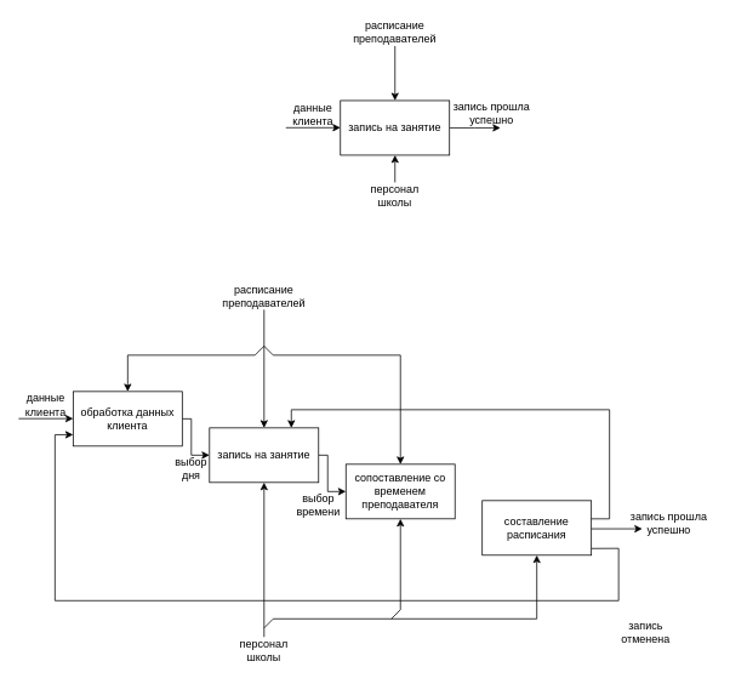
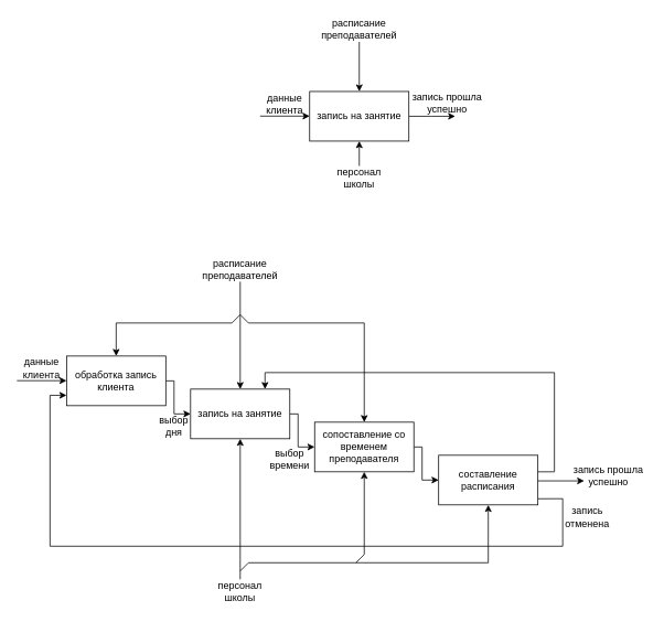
  <mxCell id="0" />
  <mxCell id="1" parent="0" />
  <mxCell id="2" style="edgeStyle=orthogonalEdgeStyle;rounded=0;orthogonalLoop=1;jettySize=auto;html=1;exitX=1;exitY=0.5;exitDx=0;exitDy=0;" edge="1" parent="1" source="3"><mxGeometry relative="1" as="geometry"><mxPoint x="550" y="140" as="targetPoint" /></mxGeometry></mxCell>
  <mxCell id="3" value="запись на занятие" style="rounded=0;whiteSpace=wrap;html=1;" vertex="1" parent="1"><mxGeometry x="374" y="110" width="120" height="60" as="geometry" /></mxCell>
  <mxCell id="4" value="" style="endArrow=classic;html=1;rounded=0;entryX=0.5;entryY=0;entryDx=0;entryDy=0;" edge="1" parent="1" target="3"><mxGeometry width="50" height="50" relative="1" as="geometry"><mxPoint x="434" y="50" as="sourcePoint" /><mxPoint x="440" y="50" as="targetPoint" /></mxGeometry></mxCell>
  <mxCell id="5" value="" style="endArrow=classic;html=1;rounded=0;" edge="1" parent="1"><mxGeometry width="50" height="50" relative="1" as="geometry"><mxPoint x="314" y="139.78" as="sourcePoint" /><mxPoint x="374" y="139.78" as="targetPoint" /></mxGeometry></mxCell>
  <mxCell id="6" value="" style="endArrow=classic;html=1;rounded=0;entryX=0.5;entryY=1;entryDx=0;entryDy=0;" edge="1" parent="1" target="3"><mxGeometry width="50" height="50" relative="1" as="geometry"><mxPoint x="434" y="200" as="sourcePoint" /><mxPoint x="450" y="180" as="targetPoint" /></mxGeometry></mxCell>
  <mxCell id="7" value="расписание преподавателей" style="text;html=1;strokeColor=none;fillColor=none;align=center;verticalAlign=middle;whiteSpace=wrap;rounded=0;" vertex="1" parent="1"><mxGeometry x="404" y="20" width="60" height="30" as="geometry" /></mxCell>
  <mxCell id="8" value="данные клиента" style="text;html=1;strokeColor=none;fillColor=none;align=center;verticalAlign=middle;whiteSpace=wrap;rounded=0;" vertex="1" parent="1"><mxGeometry x="314" y="110" width="60" height="30" as="geometry" /></mxCell>
  <mxCell id="9" value="запись прошла успешно" style="text;html=1;strokeColor=none;fillColor=none;align=center;verticalAlign=middle;whiteSpace=wrap;rounded=0;" vertex="1" parent="1"><mxGeometry x="495" y="109" width="91" height="30" as="geometry" /></mxCell>
  <mxCell id="10" value="персонал школы" style="text;html=1;strokeColor=none;fillColor=none;align=center;verticalAlign=middle;whiteSpace=wrap;rounded=0;" vertex="1" parent="1"><mxGeometry x="404" y="200" width="60" height="30" as="geometry" /></mxCell>
  <mxCell id="11" style="edgeStyle=orthogonalEdgeStyle;rounded=0;orthogonalLoop=1;jettySize=auto;html=1;entryX=0;entryY=0.5;entryDx=0;entryDy=0;" edge="1" parent="1" source="12" target="22"><mxGeometry relative="1" as="geometry"><Array as="points"><mxPoint x="360" y="500" /><mxPoint x="360" y="540" /></Array></mxGeometry></mxCell>
  <mxCell id="12" value="запись на занятие" style="rounded=0;whiteSpace=wrap;html=1;" vertex="1" parent="1"><mxGeometry x="230" y="470" width="120" height="60" as="geometry" /></mxCell>
  <mxCell id="13" value="" style="endArrow=classic;html=1;rounded=0;entryX=0.5;entryY=0;entryDx=0;entryDy=0;" edge="1" parent="1" target="12"><mxGeometry width="50" height="50" relative="1" as="geometry"><mxPoint x="290" y="340" as="sourcePoint" /><mxPoint x="296" y="340" as="targetPoint" /></mxGeometry></mxCell>
  <mxCell id="14" value="расписание преподавателей" style="text;html=1;strokeColor=none;fillColor=none;align=center;verticalAlign=middle;whiteSpace=wrap;rounded=0;" vertex="1" parent="1"><mxGeometry x="260" y="310" width="60" height="30" as="geometry" /></mxCell>
  <mxCell id="15" style="edgeStyle=orthogonalEdgeStyle;rounded=0;orthogonalLoop=1;jettySize=auto;html=1;entryX=0;entryY=0.5;entryDx=0;entryDy=0;" edge="1" parent="1" source="16" target="12"><mxGeometry relative="1" as="geometry"><Array as="points"><mxPoint x="210" y="460" /><mxPoint x="210" y="500" /></Array></mxGeometry></mxCell>
- <mxCell id="16" value="обработка данных клиента" style="rounded=0;whiteSpace=wrap;html=1;" vertex="1" parent="1"><mxGeometry x="80" y="430" width="120" height="60" as="geometry" /></mxCell>
+ <mxCell id="16" value="обработка запись клиента" style="rounded=0;whiteSpace=wrap;html=1;" vertex="1" parent="1"><mxGeometry x="80" y="430" width="120" height="60" as="geometry" /></mxCell>
  <mxCell id="17" value="" style="endArrow=classic;html=1;rounded=0;" edge="1" parent="1"><mxGeometry width="50" height="50" relative="1" as="geometry"><mxPoint y="459.78" as="sourcePoint" x="20" /><mxPoint x="80" y="459.78" as="targetPoint" /></mxGeometry></mxCell>
  <mxCell id="18" value="данные клиента" style="text;html=1;strokeColor=none;fillColor=none;align=center;verticalAlign=middle;whiteSpace=wrap;rounded=0;" vertex="1" parent="1"><mxGeometry y="430" width="60" height="30" as="geometry" x="20" /></mxCell>
  <mxCell id="19" value="выбор дня" style="text;html=1;strokeColor=none;fillColor=none;align=center;verticalAlign=middle;whiteSpace=wrap;rounded=0;" vertex="1" parent="1"><mxGeometry x="180" y="500" width="60" height="30" as="geometry" /></mxCell>
  <mxCell id="20" value="" style="endArrow=classic;html=1;rounded=0;entryX=0.5;entryY=0;entryDx=0;entryDy=0;" edge="1" parent="1" target="16"><mxGeometry width="50" height="50" relative="1" as="geometry"><mxPoint x="290" y="380" as="sourcePoint" /><mxPoint x="330" y="400" as="targetPoint" /><Array as="points"><mxPoint x="280" y="390" /><mxPoint x="140" y="390" /></Array></mxGeometry></mxCell>
+ <mxCell id="21" style="edgeStyle=orthogonalEdgeStyle;rounded=0;orthogonalLoop=1;jettySize=auto;html=1;entryX=0;entryY=0.5;entryDx=0;entryDy=0;" edge="1" parent="1" source="22" target="24"><mxGeometry relative="1" as="geometry"><Array as="points"><mxPoint x="510" y="540" /><mxPoint x="510" y="580" /></Array></mxGeometry></mxCell>
  <mxCell id="22" value="сопоставление со временем преподавателя" style="rounded=0;whiteSpace=wrap;html=1;" vertex="1" parent="1"><mxGeometry x="380" y="510" width="120" height="60" as="geometry" /></mxCell>
  <mxCell id="23" value="выбор времени" style="text;html=1;strokeColor=none;fillColor=none;align=center;verticalAlign=middle;whiteSpace=wrap;rounded=0;" vertex="1" parent="1"><mxGeometry x="320" y="540" width="60" height="30" as="geometry" /></mxCell>
  <mxCell id="24" value="составление расписания" style="rounded=0;whiteSpace=wrap;html=1;" vertex="1" parent="1"><mxGeometry x="530" y="550" width="120" height="60" as="geometry" /></mxCell>
  <mxCell id="25" style="edgeStyle=orthogonalEdgeStyle;rounded=0;orthogonalLoop=1;jettySize=auto;html=1;exitX=1;exitY=0.5;exitDx=0;exitDy=0;" edge="1" parent="1"><mxGeometry relative="1" as="geometry"><mxPoint x="706" y="581" as="targetPoint" /><mxPoint x="650" y="581" as="sourcePoint" /></mxGeometry></mxCell>
  <mxCell id="26" value="запись прошла успешно" style="text;html=1;strokeColor=none;fillColor=none;align=center;verticalAlign=middle;whiteSpace=wrap;rounded=0;" vertex="1" parent="1"><mxGeometry x="690" y="560" width="91" height="30" as="geometry" /></mxCell>
  <mxCell id="27" value="" style="endArrow=classic;html=1;rounded=0;entryX=0.5;entryY=0;entryDx=0;entryDy=0;" edge="1" parent="1" target="22"><mxGeometry width="50" height="50" relative="1" as="geometry"><mxPoint x="290" y="380" as="sourcePoint" /><mxPoint x="360" y="530" as="targetPoint" /><Array as="points"><mxPoint x="300" y="390" /><mxPoint x="440" y="390" /></Array></mxGeometry></mxCell>
  <mxCell id="28" value="" style="endArrow=classic;html=1;rounded=0;entryX=0.5;entryY=1;entryDx=0;entryDy=0;exitX=0.5;exitY=0;exitDx=0;exitDy=0;" edge="1" parent="1" source="29"><mxGeometry width="50" height="50" relative="1" as="geometry"><mxPoint x="290" y="560" as="sourcePoint" /><mxPoint x="290" y="530" as="targetPoint" /></mxGeometry></mxCell>
  <mxCell id="29" value="персонал школы" style="text;html=1;strokeColor=none;fillColor=none;align=center;verticalAlign=middle;whiteSpace=wrap;rounded=0;" vertex="1" parent="1"><mxGeometry x="260" y="700" width="60" height="30" as="geometry" /></mxCell>
  <mxCell id="30" value="" style="endArrow=classic;html=1;rounded=0;entryX=0.5;entryY=1;entryDx=0;entryDy=0;" edge="1" parent="1" target="24"><mxGeometry width="50" height="50" relative="1" as="geometry"><mxPoint x="290" y="690" as="sourcePoint" /><mxPoint x="360" y="640" as="targetPoint" /><Array as="points"><mxPoint x="300" y="680" /><mxPoint x="590" y="680" /></Array></mxGeometry></mxCell>
  <mxCell id="31" value="" style="endArrow=classic;html=1;rounded=0;entryX=0.5;entryY=1;entryDx=0;entryDy=0;" edge="1" parent="1" target="22"><mxGeometry width="50" height="50" relative="1" as="geometry"><mxPoint x="430" y="680" as="sourcePoint" /><mxPoint x="470" y="640" as="targetPoint" /><Array as="points"><mxPoint x="440" y="670" /></Array></mxGeometry></mxCell>
  <mxCell id="32" value="" style="endArrow=classic;html=1;rounded=0;exitX=1.002;exitY=0.877;exitDx=0;exitDy=0;entryX=0;entryY=0.75;entryDx=0;entryDy=0;exitPerimeter=0;" edge="1" parent="1" source="24"><mxGeometry width="50" height="50" relative="1" as="geometry"><mxPoint x="649.64" y="604.82" as="sourcePoint" /><mxPoint x="80" y="477.5" as="targetPoint" /><Array as="points"><mxPoint x="680" y="602.5" /><mxPoint x="680" y="660" /><mxPoint x="60" y="660" /><mxPoint x="60" y="477.5" /></Array></mxGeometry></mxCell>
- <mxCell id="33" value="запись отменена" style="text;html=1;strokeColor=none;fillColor=none;align=center;verticalAlign=middle;whiteSpace=wrap;rounded=0;" vertex="1" parent="1"><mxGeometry x="680" y="680" width="60" height="30" as="geometry" /></mxCell>
+ <mxCell id="33" value="запись отменена" style="text;html=1;strokeColor=none;fillColor=none;align=center;verticalAlign=middle;whiteSpace=wrap;rounded=0;" vertex="1" parent="1"><mxGeometry x="680" y="610" width="60" height="30" as="geometry" /></mxCell>
  <mxCell id="34" value="" style="endArrow=classic;html=1;rounded=0;entryX=0.75;entryY=0;entryDx=0;entryDy=0;" edge="1" parent="1" target="12"><mxGeometry width="50" height="50" relative="1" as="geometry"><mxPoint x="650" y="570" as="sourcePoint" /><mxPoint x="700" y="520" as="targetPoint" /><Array as="points"><mxPoint x="670" y="570" /><mxPoint x="670" y="450" /><mxPoint x="320" y="450" /></Array></mxGeometry></mxCell>
